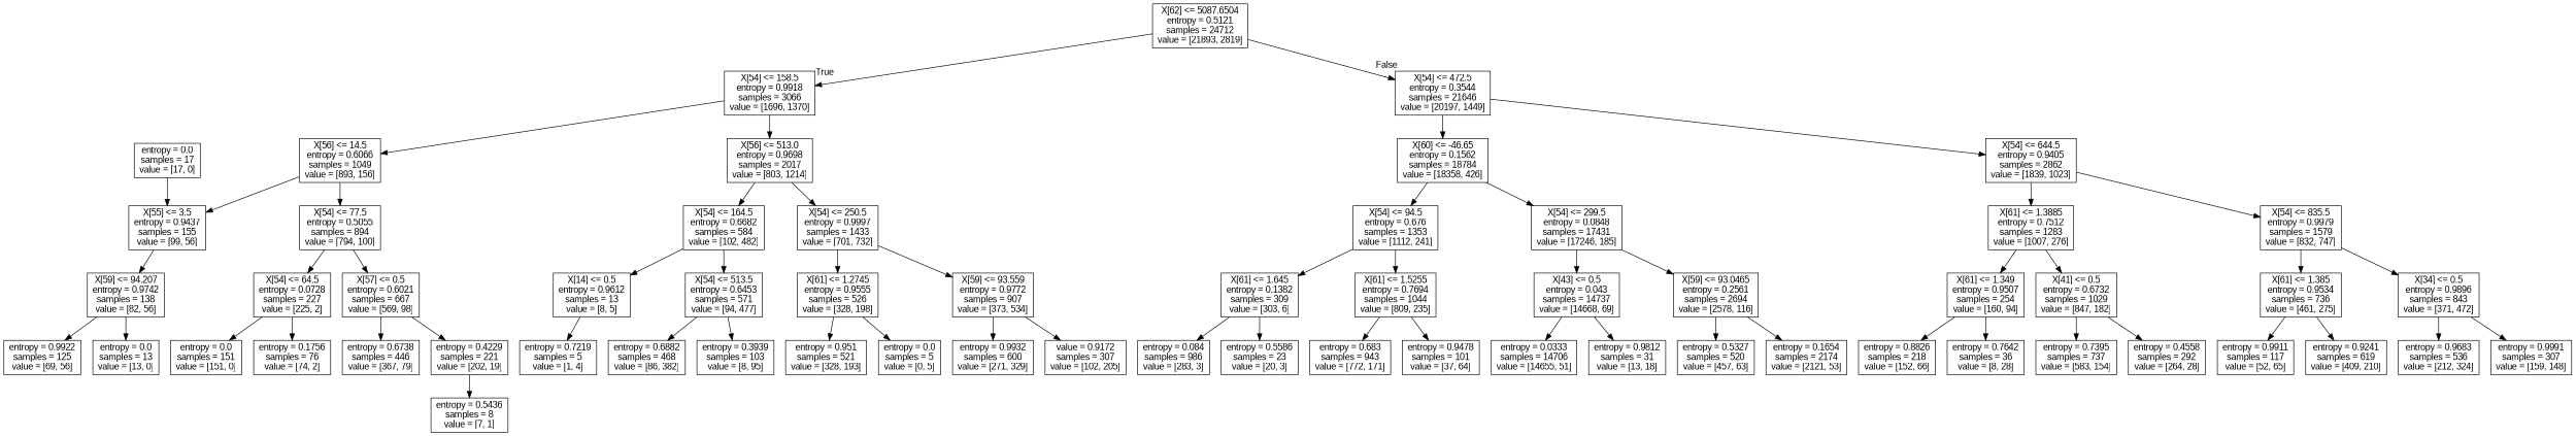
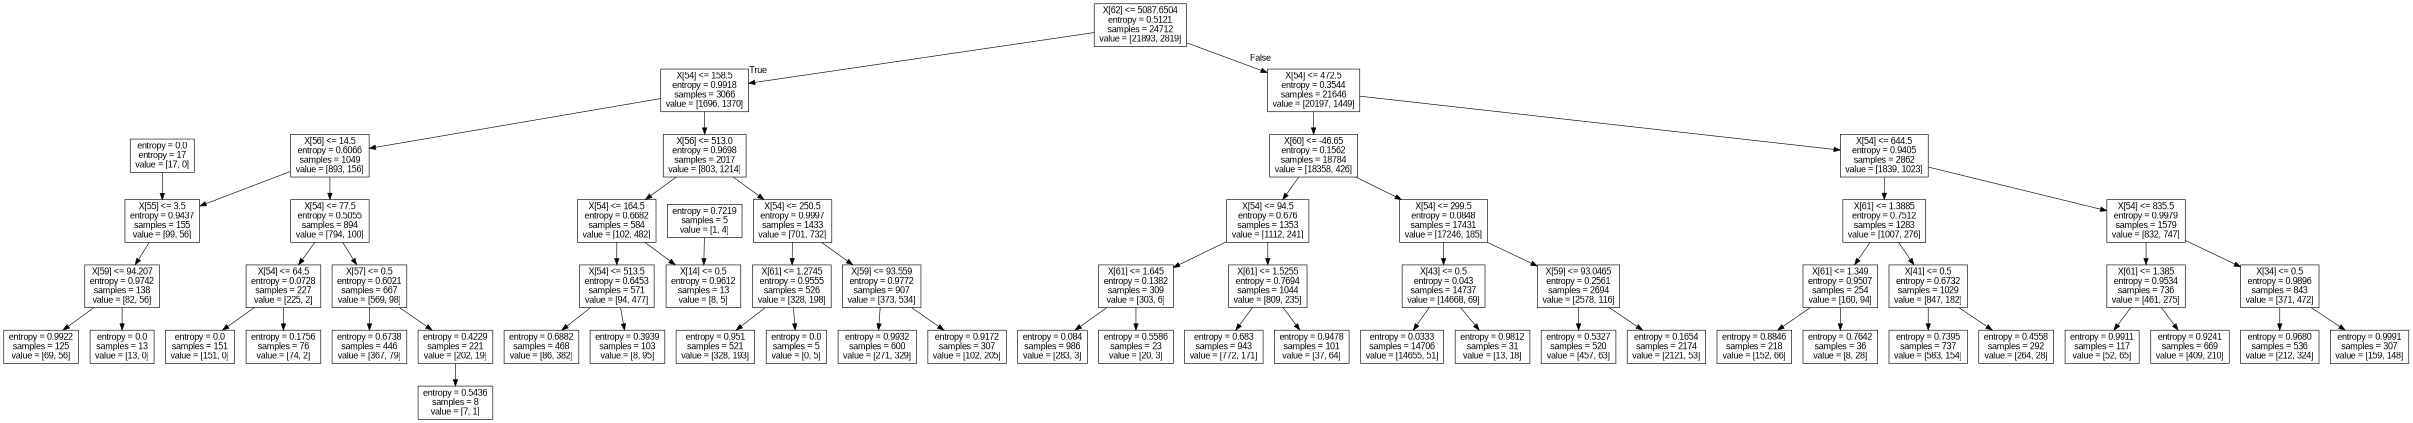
  digraph {
    fontname="Liberation Sans"
    node [fontname="Liberation Sans" shape=box]
    edge [fontname="Liberation Sans"]
    n1 [label="X[62] <= 5087.6504\nentropy = 0.5121\nsamples = 24712\nvalue = [21893, 2819]"]
    n2 [label="X[54] <= 158.5\nentropy = 0.9918\nsamples = 3066\nvalue = [1696, 1370]"]
    n3 [label="X[54] <= 472.5\nentropy = 0.3544\nsamples = 21646\nvalue = [20197, 1449]"]
    n4 [label="X[56] <= 14.5\nentropy = 0.6066\nsamples = 1049\nvalue = [893, 156]"]
    n5 [label="X[56] <= 513.0\nentropy = 0.9698\nsamples = 2017\nvalue = [803, 1214]"]
    n6 [label="X[60] <= -46.65\nentropy = 0.1562\nsamples = 18784\nvalue = [18358, 426]"]
    n7 [label="X[54] <= 644.5\nentropy = 0.9405\nsamples = 2862\nvalue = [1839, 1023]"]
    n8 [label="X[55] <= 3.5\nentropy = 0.9437\nsamples = 155\nvalue = [99, 56]"]
    n9 [label="X[54] <= 77.5\nentropy = 0.5055\nsamples = 894\nvalue = [794, 100]"]
    n10 [label="X[54] <= 164.5\nentropy = 0.6682\nsamples = 584\nvalue = [102, 482]"]
    n11 [label="X[54] <= 250.5\nentropy = 0.9997\nsamples = 1433\nvalue = [701, 732]"]
    n12 [label="X[59] <= 94.207\nentropy = 0.9742\nsamples = 138\nvalue = [82, 56]"]
    n13 [label="X[54] <= 64.5\nentropy = 0.0728\nsamples = 227\nvalue = [225, 2]"]
    n14 [label="X[57] <= 0.5\nentropy = 0.6021\nsamples = 667\nvalue = [569, 98]"]
    n15 [label="entropy = 0.9922\nsamples = 125\nvalue = [69, 56]"]
    n16 [label="entropy = 0.0\nsamples = 13\nvalue = [13, 0]"]
-   n17 [label="entropy = 0.0\nsamples = 17\nvalue = [17, 0]"]
+   n17 [label="entropy = 0.0\nentropy = 17\nvalue = [17, 0]"]
    n18 [label="entropy = 0.0\nsamples = 151\nvalue = [151, 0]"]
    n19 [label="entropy = 0.1756\nsamples = 76\nvalue = [74, 2]"]
    n20 [label="entropy = 0.6738\nsamples = 446\nvalue = [367, 79]"]
    n21 [label="entropy = 0.4229\nsamples = 221\nvalue = [202, 19]"]
    n22 [label="entropy = 0.5436\nsamples = 8\nvalue = [7, 1]"]
    n23 [label="X[14] <= 0.5\nentropy = 0.9612\nsamples = 13\nvalue = [8, 5]"]
    n24 [label="X[54] <= 513.5\nentropy = 0.6453\nsamples = 571\nvalue = [94, 477]"]
    n25 [label="X[61] <= 1.2745\nentropy = 0.9555\nsamples = 526\nvalue = [328, 198]"]
    n26 [label="X[59] <= 93.559\nentropy = 0.9772\nsamples = 907\nvalue = [373, 534]"]
    n27 [label="entropy = 0.7219\nsamples = 5\nvalue = [1, 4]"]
    n28 [label="entropy = 0.6882\nsamples = 468\nvalue = [86, 382]"]
    n29 [label="entropy = 0.3939\nsamples = 103\nvalue = [8, 95]"]
    n30 [label="entropy = 0.951\nsamples = 521\nvalue = [328, 193]"]
    n31 [label="entropy = 0.0\nsamples = 5\nvalue = [0, 5]"]
    n32 [label="entropy = 0.9932\nsamples = 600\nvalue = [271, 329]"]
-   n33 [label="value = 0.9172\nsamples = 307\nvalue = [102, 205]"]
+   n33 [label="entropy = 0.9172\nsamples = 307\nvalue = [102, 205]"]
    n34 [label="X[54] <= 94.5\nentropy = 0.676\nsamples = 1353\nvalue = [1112, 241]"]
    n35 [label="X[54] <= 299.5\nentropy = 0.0848\nsamples = 17431\nvalue = [17246, 185]"]
    n36 [label="X[61] <= 1.3885\nentropy = 0.7512\nsamples = 1283\nvalue = [1007, 276]"]
    n37 [label="X[54] <= 835.5\nentropy = 0.9979\nsamples = 1579\nvalue = [832, 747]"]
    n38 [label="X[61] <= 1.645\nentropy = 0.1382\nsamples = 309\nvalue = [303, 6]"]
    n39 [label="X[61] <= 1.5255\nentropy = 0.7694\nsamples = 1044\nvalue = [809, 235]"]
    n40 [label="X[43] <= 0.5\nentropy = 0.043\nsamples = 14737\nvalue = [14668, 69]"]
    n41 [label="X[59] <= 93.0465\nentropy = 0.2561\nsamples = 2694\nvalue = [2578, 116]"]
    n42 [label="entropy = 0.084\nsamples = 986\nvalue = [283, 3]"]
    n43 [label="entropy = 0.5586\nsamples = 23\nvalue = [20, 3]"]
    n44 [label="entropy = 0.683\nsamples = 943\nvalue = [772, 171]"]
    n45 [label="entropy = 0.9478\nsamples = 101\nvalue = [37, 64]"]
    n46 [label="entropy = 0.0333\nsamples = 14706\nvalue = [14655, 51]"]
    n47 [label="entropy = 0.9812\nsamples = 31\nvalue = [13, 18]"]
    n48 [label="entropy = 0.5327\nsamples = 520\nvalue = [457, 63]"]
    n49 [label="entropy = 0.1654\nsamples = 2174\nvalue = [2121, 53]"]
    n50 [label="X[61] <= 1.349\nentropy = 0.9507\nsamples = 254\nvalue = [160, 94]"]
    n51 [label="X[41] <= 0.5\nentropy = 0.6732\nsamples = 1029\nvalue = [847, 182]"]
    n52 [label="X[61] <= 1.385\nentropy = 0.9534\nsamples = 736\nvalue = [461, 275]"]
    n53 [label="X[34] <= 0.5\nentropy = 0.9896\nsamples = 843\nvalue = [371, 472]"]
-   n54 [label="entropy = 0.8826\nsamples = 218\nvalue = [152, 66]"]
+   n54 [label="entropy = 0.8846\nsamples = 218\nvalue = [152, 66]"]
    n55 [label="entropy = 0.7642\nsamples = 36\nvalue = [8, 28]"]
    n56 [label="entropy = 0.7395\nsamples = 737\nvalue = [583, 154]"]
    n57 [label="entropy = 0.4558\nsamples = 292\nvalue = [264, 28]"]
    n58 [label="entropy = 0.9911\nsamples = 117\nvalue = [52, 65]"]
-   n59 [label="entropy = 0.9241\nsamples = 619\nvalue = [409, 210]"]
-   n60 [label="entropy = 0.9683\nsamples = 536\nvalue = [212, 324]"]
+   n59 [label="entropy = 0.9241\nsamples = 669\nvalue = [409, 210]"]
+   n60 [label="entropy = 0.9680\nsamples = 536\nvalue = [212, 324]"]
    n61 [label="entropy = 0.9991\nsamples = 307\nvalue = [159, 148]"]
    n1 -> n2 [headlabel=True labelangle=45 labeldistance=2.5]
    n1 -> n3 [headlabel=False labelangle=-45 labeldistance=2.5]
    n2 -> n4
    n2 -> n5
    n3 -> n6
    n3 -> n7
    n4 -> n8
    n4 -> n9
    n5 -> n10
    n5 -> n11
    n6 -> n34
    n6 -> n35
    n7 -> n36
    n7 -> n37
    n8 -> n12
    n9 -> n13
    n9 -> n14
    n10 -> n23
    n10 -> n24
    n11 -> n25
    n11 -> n26
    n12 -> n15
    n12 -> n16
    n13 -> n18
    n13 -> n19
    n14 -> n20
    n14 -> n21
    n17 -> n8
    n21 -> n22
-   n23 -> n27
+   n27 -> n23
    n24 -> n28
    n24 -> n29
    n25 -> n30
    n25 -> n31
    n26 -> n32
    n26 -> n33
    n34 -> n38
    n34 -> n39
    n35 -> n40
    n35 -> n41
    n36 -> n50
    n36 -> n51
    n37 -> n52
    n37 -> n53
    n38 -> n42
    n38 -> n43
    n39 -> n44
    n39 -> n45
    n40 -> n46
    n40 -> n47
    n41 -> n48
    n41 -> n49
    n50 -> n54
    n50 -> n55
    n51 -> n56
    n51 -> n57
    n52 -> n58
    n52 -> n59
    n53 -> n60
    n53 -> n61
  }
